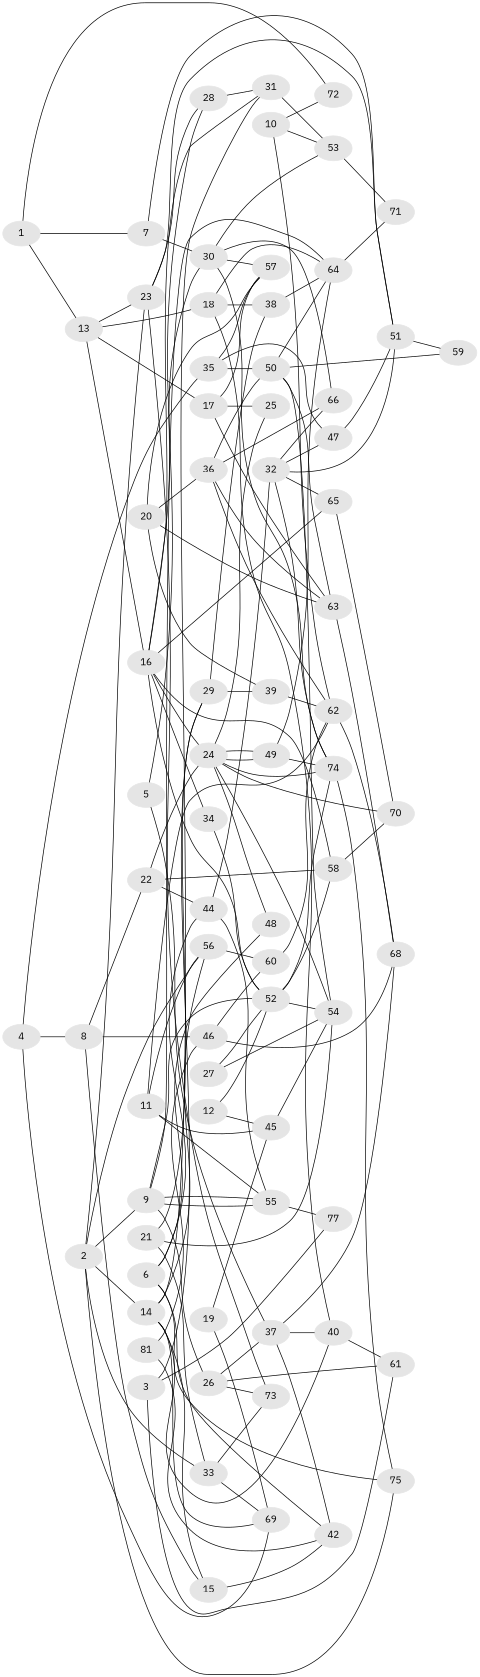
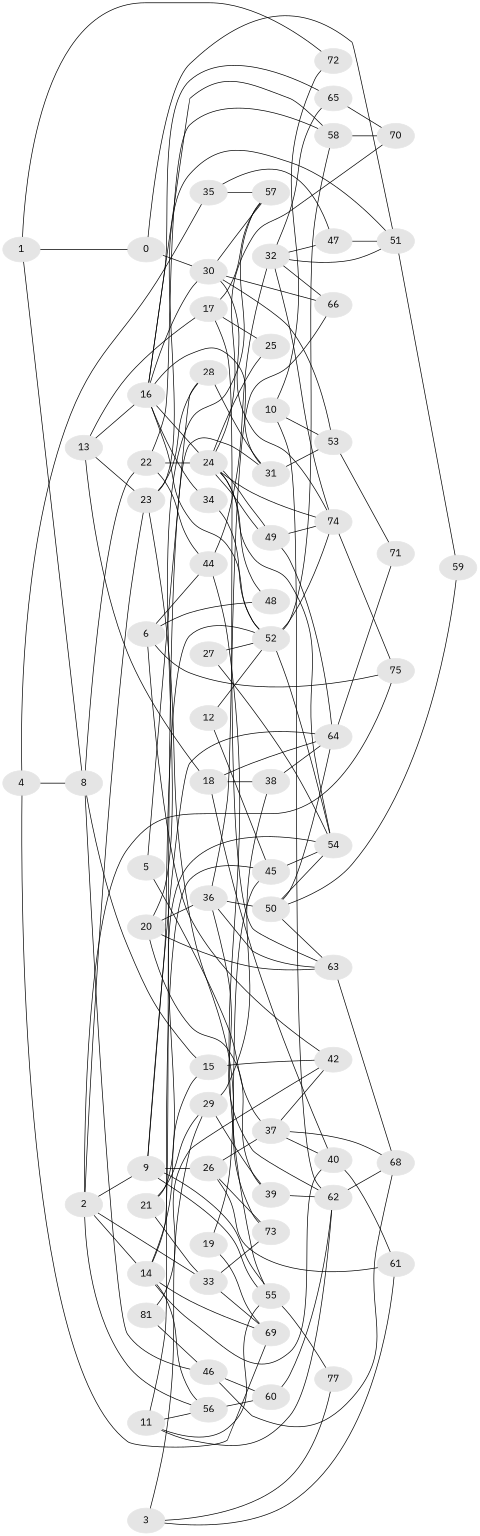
  graph {
    fontname="IBM Plex Sans"
    rankdir=LR
    node [color=gray90 fontname="IBM Plex Sans" style=filled]
    edge [fontname="IBM Plex Sans"]
    1
-   7
+   7 [label=0]
    8
    72
    30
    51
    15
    22
    46
    2
    9
    14
    23
    33
    56
    75
    26
    52
    55
    64
    69
    31
    40
    28
    73
    60
    3
    29
    61
    n30 [label=77]
    38
    39
    4
    35
    57
    47
    50
    5
    37
    42
    68
    6
    44
    48
    32
    53
    74
    66
    24
    58
    54
    71
    10
    62
    11
    45
    12
    13
    16
    17
    18
    34
    65
    25
    63
    49
    70
    19
    20
    36
    21
    59
    27
    n74 [label=81]
    1 -- 7
-   1 -- 13
+   1 -- 8
    1 -- 72
    7 -- 30
    7 -- 51
    8 -- 15
    8 -- 22
    8 -- 46
    30 -- 57
    30 -- 53
    30 -- 74
    30 -- 66
    51 -- 59
    15 -- 42
    22 -- 44
    22 -- 24
    22 -- 58
    46 -- 60
    46 -- 68
    2 -- 9
    2 -- 14
    2 -- 23
    2 -- 33
    2 -- 56
    2 -- 75
    9 -- 26
    9 -- 52
    9 -- 55
    9 -- 55
    9 -- 64
    14 -- 15
    14 -- 56
    14 -- 69
    14 -- 31
    14 -- 40
    23 -- 51
    23 -- 28
    23 -- 73
    33 -- 69
    33 -- 73
    56 -- 60
    26 -- 73
    26 -- 61
    26 -- 37
    52 -- 74
    52 -- 58
    52 -- 54
    55 -- n30
    64 -- 71
    31 -- 53
    40 -- 61
    28 -- 31
    60 -- 62
    3 -- 29
    3 -- 61
    3 -- n30
    29 -- 38
    29 -- 39
    38 -- 64
    39 -- 62
    4 -- 8
    4 -- 69
    4 -- 35
    35 -- 57
    35 -- 47
-   35 -- 50
    47 -- 51
    50 -- 64
    50 -- 54
    50 -- 63
    50 -- 59
    5 -- 28
    5 -- 37
    37 -- 40
    37 -- 42
    37 -- 68
    6 -- 75
    6 -- 42
    6 -- 44
    6 -- 48
    44 -- 55
    44 -- 32
    32 -- 51
    32 -- 47
    32 -- 74
    32 -- 66
    32 -- 65
    53 -- 71
    74 -- 75
    24 -- 48
    24 -- 74
    24 -- 54
    24 -- 25
    24 -- 49
    24 -- 49
    24 -- 70
    58 -- 70
    10 -- 72
    10 -- 53
    10 -- 62
    62 -- 68
    11 -- 56
    11 -- 55
    11 -- 62
    11 -- 45
    45 -- 54
    12 -- 52
    12 -- 45
    13 -- 23
    13 -- 16
    13 -- 17
    13 -- 18
    16 -- 30
    16 -- 52
    16 -- 31
    16 -- 24
    16 -- 58
    16 -- 34
    16 -- 65
    17 -- 57
    17 -- 25
    17 -- 63
    18 -- 64
    18 -- 40
    18 -- 38
    34 -- 52
    65 -- 70
    63 -- 68
    49 -- 64
    49 -- 74
    19 -- 69
    19 -- 45
    20 -- 39
    20 -- 57
    20 -- 63
    20 -- 36
    36 -- 50
    36 -- 66
    36 -- 62
    36 -- 63
    21 -- 33
    21 -- 29
    21 -- 54
    27 -- 52
    27 -- 54
    n74 -- 46
    n74 -- 42
  }
